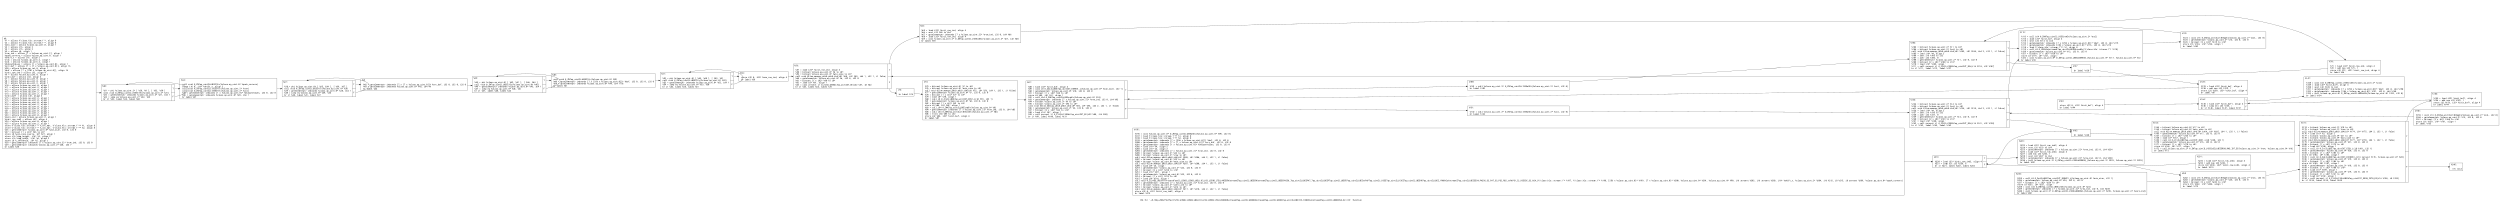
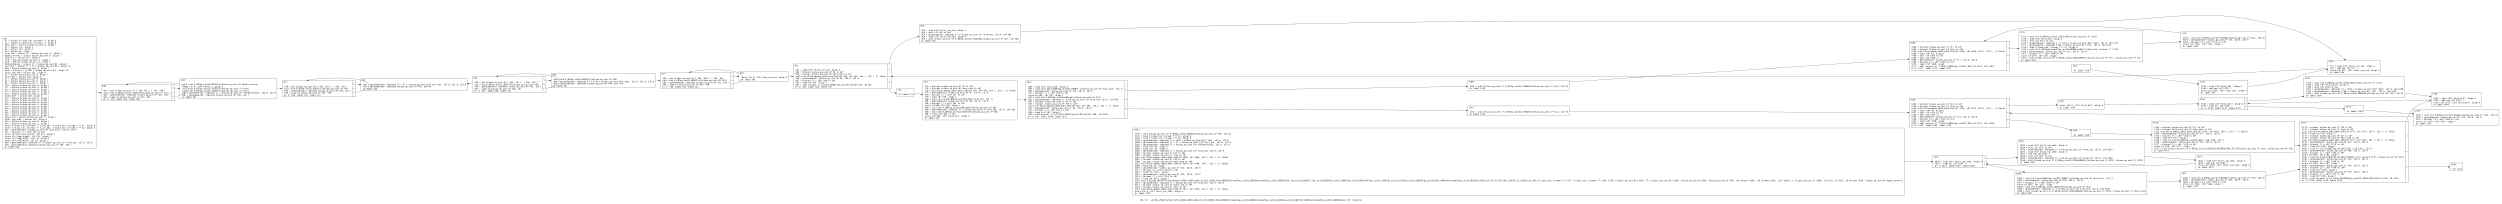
  digraph {
    fontname="Roboto Mono"
    label="CFG for '_ZL126p_ZN2xf9xFfast7x7ILi256ELi256ELi0ELi1ELi1ELi259ELi7ELi49EEER6streamI7ap_uintILi8EEER6streamI7ap_uintILi8EEE7ap_uintILi8EEtth_1RN3hls6streamI7ap_uintILi8EEEES4_S2_tth' function"
    rankdir=LR
    node [fontname="Roboto Mono" shape=record]
    edge [fontname="Roboto Mono"]
-   n1 [label="{%0:\l  %1 = alloca %\"class.hls::stream.1\"*, align 8\l  %2 = alloca %\"class.hls::stream.1\"*, align 8\l  %win_size = alloca %class.ap_uint.0, align 1\l  %3 = alloca i16, align 2\l  %4 = alloca i16, align 2\l  %5 = alloca i8, align 1\l  %row_ind = alloca [7 x %class.ap_uint.2], align 1\l  %pack_corners = alloca %class.ap_uint.0, align 1\l  %shift_x = alloca i16, align 2\l  %row = alloca %class.ap_uint.2, align 1\l  %col = alloca %class.ap_uint.2, align 1\l  %OutputValues = alloca [1 x %class.ap_uint.0], align 1\l  %src_buf = alloca [7 x [7 x %class.ap_uint.0]], align 16\l  %P0 = alloca %class.ap_ret.0, align 1\l  %buf = alloca [7 x [256 x %class.ap_uint.0]], align 16\l  %init_row_ind = alloca i32, align 4\l  %6 = alloca %class.ap_uint.0, align 1\l  %init_buf = alloca i32, align 4\l  %7 = alloca %class.ap_uint.0, align 1\l  %8 = alloca %class.ap_uint.0, align 1\l  %9 = alloca %class.ap_uint.2, align 1\l  %10 = alloca %class.ap_uint.0, align 1\l  %11 = alloca %class.ap_uint.2, align 1\l  %12 = alloca %class.ap_uint.0, align 1\l  %13 = alloca %class.ap_uint.2, align 1\l  %14 = alloca %class.ap_uint.2, align 1\l  %init_buf1 = alloca i32, align 4\l  %15 = alloca %class.ap_uint.2, align 1\l  %16 = alloca %class.ap_uint.0, align 1\l  %17 = alloca %class.ap_uint.0, align 1\l  %18 = alloca %class.ap_uint.2, align 1\l  %19 = alloca %class.ap_uint.0, align 1\l  %20 = alloca %class.ap_uint.0, align 1\l  %21 = alloca %class.ap_uint.0, align 1\l  %22 = alloca %class.ap_uint.2, align 1\l  %23 = alloca %class.ap_uint.0, align 1\l  %zero_ind = alloca %class.ap_uint.2, align 1\l  %init_row_ind2 = alloca i32, align 4\l  %24 = alloca %class.ap_uint.0, align 1\l  %25 = alloca %class.ap_uint.2, align 1\l  store %\"class.hls::stream.1\"* %_src_mat, %\"class.hls::stream.1\"** %1, align 8\l  store %\"class.hls::stream.1\"* %_out_mat, %\"class.hls::stream.1\"** %2, align 8\l  %26 = getelementptr %class.ap_uint.0* %win_size, i32 0, i32 0\l  %27 = bitcast [1 x i8]* %26 to i8*\l  store i8 %win_size.coerce, i8* %27, align 1\l  store i16 %img_height, i16* %3, align 2\l  store i16 %img_width, i16* %4, align 2\l  store i8 %_threshold, i8* %5, align 1\l  %28 = getelementptr inbounds [7 x %class.ap_uint.2]* %row_ind, i32 0, i32 0\l  %29 = getelementptr inbounds %class.ap_uint.2* %28, i64 7\l  br label %30\l}"]
+   n1 [label="{%0:\l  %1 = alloca %\"class.hls::stream.1\"*, align 8\l  %2 = alloca %\"class.hls::stream.1\"*, align 8\l  %win_size = alloca %class.ap_uint.0, align 1\l  %3 = alloca i16, align 2\l  %4 = alloca i16, align 2\l  %5 = alloca i8, align 1\l  %row_ind = alloca [7 x %class.ap_uint.2], align 1\l  %pack_corners = alloca %class.ap_uint.0, align 1\l  %shift_x = alloca i16, align 2\l  %row = alloca %class.ap_uint.2, align 1\l  %col = alloca %class.ap_uint.2, align 1\l  %OutputValues = alloca [1 x %class.ap_uint.0], align 1\l  %src_buf = alloca [7 x [7 x %class.ap_uint.0]], align 16\l  %P0 = alloca %class.ap_uint.0, align 1\l  %buf = alloca [7 x [256 x %class.ap_uint.0]], align 16\l  %init_row_ind = alloca i32, align 4\l  %6 = alloca %class.ap_uint.0, align 1\l  %init_buf = alloca i32, align 4\l  %7 = alloca %class.ap_uint.0, align 1\l  %8 = alloca %class.ap_uint.0, align 1\l  %9 = alloca %class.ap_uint.2, align 1\l  %10 = alloca %class.ap_uint.0, align 1\l  %11 = alloca %class.ap_uint.2, align 1\l  %12 = alloca %class.ap_uint.0, align 1\l  %13 = alloca %class.ap_uint.2, align 1\l  %14 = alloca %class.ap_uint.2, align 1\l  %init_buf1 = alloca i32, align 4\l  %15 = alloca %class.ap_uint.2, align 1\l  %16 = alloca %class.ap_uint.0, align 1\l  %17 = alloca %class.ap_uint.0, align 1\l  %18 = alloca %class.ap_uint.2, align 1\l  %19 = alloca %class.ap_uint.0, align 1\l  %20 = alloca %class.ap_uint.0, align 1\l  %21 = alloca %class.ap_uint.0, align 1\l  %22 = alloca %class.ap_uint.2, align 1\l  %23 = alloca %class.ap_uint.0, align 1\l  %zero_ind = alloca %class.ap_uint.2, align 1\l  %init_row_ind2 = alloca i32, align 4\l  %24 = alloca %class.ap_uint.0, align 1\l  %25 = alloca %class.ap_uint.2, align 1\l  store %\"class.hls::stream.1\"* %_src_mat, %\"class.hls::stream.1\"** %1, align 8\l  store %\"class.hls::stream.1\"* %_out_mat, %\"class.hls::stream.1\"** %2, align 8\l  %26 = getelementptr %class.ap_uint.0* %win_size, i32 0, i32 0\l  %27 = bitcast [1 x i8]* %26 to i8*\l  store i8 %win_size.coerce, i8* %27, align 1\l  store i16 %img_height, i16* %3, align 2\l  store i16 %img_width, i16* %4, align 2\l  store i8 %_threshold, i8* %5, align 1\l  %28 = getelementptr inbounds [7 x %class.ap_uint.2]* %row_ind, i32 0, i32 0\l  %29 = getelementptr inbounds %class.ap_uint.2* %28, i64 7\l  br label %30\l}"]
    n2 [label="{%30:\l\l  %31 = phi %class.ap_uint.2* [ %28, %0 ], [ %32, %30 ]\l  call void @_ZN7ap_uintILi13EEC1Ev(%class.ap_uint.2* %31)\l  %32 = getelementptr inbounds %class.ap_uint.2* %31, i64 1\l  %33 = icmp eq %class.ap_uint.2* %32, %29\l  br i1 %33, label %34, label %30\l|{<s0>T|<s1>F}}"]
    n3 [label="{%34:\l\l  call void @_ZN7ap_uintILi8EEC1Ev(%class.ap_uint.0* %pack_corners)\l  store i16 0, i16* %shift_x, align 2\l  call void @_ZN7ap_uintILi13EEC1Ev(%class.ap_uint.2* %row)\l  call void @_ZN7ap_uintILi13EEC1Ev(%class.ap_uint.2* %col)\l  %35 = getelementptr inbounds [1 x %class.ap_uint.0]* %OutputValues, i32 0, i32 0\l  %36 = getelementptr inbounds %class.ap_uint.0* %35, i64 1\l  br label %37\l}"]
    n4 [label="{%37:\l\l  %38 = phi %class.ap_uint.0* [ %35, %34 ], [ %39, %37 ]\l  call void @_ZN7ap_uintILi8EEC1Ev(%class.ap_uint.0* %38)\l  %39 = getelementptr inbounds %class.ap_uint.0* %38, i64 1\l  %40 = icmp eq %class.ap_uint.0* %39, %36\l  br i1 %40, label %41, label %37\l|{<s0>T|<s1>F}}"]
    n5 [label="{%41:\l\l  %42 = getelementptr inbounds [7 x [7 x %class.ap_uint.0]]* %src_buf, i32 0, i32 0, i32 0\l  %43 = getelementptr inbounds %class.ap_uint.0* %42, i64 49\l  br label %44\l}"]
    n6 [label="{%44:\l\l  %45 = phi %class.ap_uint.0* [ %42, %41 ], [ %46, %44 ]\l  call void @_ZN7ap_uintILi8EEC1Ev(%class.ap_uint.0* %45)\l  %46 = getelementptr inbounds %class.ap_uint.0* %45, i64 1\l  %47 = icmp eq %class.ap_uint.0* %46, %43\l  br i1 %47, label %48, label %44\l|{<s0>T|<s1>F}}"]
    n7 [label="{%48:\l\l  call void @_ZN7ap_uintILi8EEC1Ev(%class.ap_uint.0* %P0)\l  %49 = getelementptr inbounds [7 x [256 x %class.ap_uint.0]]* %buf, i32 0, i32 0, i32 0\l  %50 = getelementptr inbounds %class.ap_uint.0* %49, i64 1792\l  br label %51\l}"]
    n8 [label="{%51:\l\l  %52 = phi %class.ap_uint.0* [ %49, %48 ], [ %53, %51 ]\l  call void @_ZN7ap_uintILi8EEC1Ev(%class.ap_uint.0* %52)\l  %53 = getelementptr inbounds %class.ap_uint.0* %52, i64 1\l  %54 = icmp eq %class.ap_uint.0* %53, %50\l  br i1 %54, label %55, label %51\l|{<s0>T|<s1>F}}"]
    n9 [label="{%55:\l\l  store i32 0, i32* %nsw_row_ind, align 4\l  br label %56\l}"]
    n10 [label="{%56:\l\l  %57 = load i32* %init_row_ind, align 4\l  %58 = bitcast %class.ap_uint.0* %6 to i8*\l  %59 = bitcast %class.ap_uint.0* %win_size to i8*\l  call void @llvm.memcpy.p0i8.p0i8.i64(i8* %58, i8* %59, i64 1, i32 1, i1 false)\l  %60 = getelementptr %class.ap_uint.0* %6, i32 0, i32 0\l  %61 = bitcast [1 x i8]* %60 to i8*\l  %62 = load i8* %61, align 1\l  %63 = call zeroext i1 @_ZltILi8EEbi7ap_uintIXT_EE(i32 %57, i8 %62)\l  br i1 %63, label %64, label %73\l|{<s0>T|<s1>F}}"]
    n11 [label="{%64:\l\l  %65 = load i32* %init_row_ind, align 4\l  %66 = sext i32 %65 to i64\l  %67 = getelementptr inbounds [7 x %class.ap_uint.2]* %row_ind, i32 0, i64 %66\l  %68 = load i32* %init_row_ind, align 4\l  %69 = call %class.ap_uint.2* @_ZN7ap_uintILi13EEaSEi(%class.ap_uint.2* %67, i32 %68)\l  br label %70\l}"]
    n12 [label="{%73:\l\l  br label %74\l}"]
    n13 [label="{%70:\l\l  %71 = load i32* %init_row_ind, align 4\l  %72 = add nsw i32 %71, 1\l  store i32 %72, i32* %init_row_ind, align 4\l  br label %56\l}"]
    n14 [label="{%74:\l\l  %75 = bitcast %class.ap_uint.0* %7 to i8*\l  %76 = bitcast %class.ap_uint.0* %win_size to i8*\l  call void @llvm.memcpy.p0i8.p0i8.i64(i8* %75, i8* %76, i64 1, i32 1, i1 false)\l  %77 = getelementptr %class.ap_uint.0* %7, i32 0, i32 0\l  %78 = bitcast [1 x i8]* %77 to i8*\l  %79 = load i8* %78, align 1\l  %80 = call i8 @_ZrsILi8EE7ap_uintIXT_EES1_i(i8 %79, i32 1)\l  %81 = getelementptr %class.ap_uint.0* %8, i32 0, i32 0\l  %82 = bitcast [1 x i8]* %81 to i8*\l  store i8 %80, i8* %82, align 1\l  %83 = call i64 @_ZNK7ap_uintILi8EEcvmEv(%class.ap_uint.0* %8)\l  %84 = getelementptr inbounds [7 x %class.ap_uint.2]* %row_ind, i32 0, i64 %83\l  %85 = call i64 @_ZNK7ap_uintILi13EEcvmEv(%class.ap_uint.2* %84)\l  %86 = trunc i64 %85 to i32\l  store i32 %86, i32* %init_buf, align 4\l  br label %87\l}"]
    n15 [label="{%87:\l\l  %88 = load i32* %init_buf, align 4\l  %89 = call i8 @_ZmiILi8EE7ap_uintIXT_EERKS1_i(%class.ap_uint.0* %win_size, i32 1)\l  %90 = getelementptr %class.ap_uint.0* %10, i32 0, i32 0\l  %91 = bitcast [1 x i8]* %90 to i8*\l  store i8 %89, i8* %91, align 1\l  %92 = call i64 @_ZNK7ap_uintILi8EEcvmEv(%class.ap_uint.0* %10)\l  %93 = getelementptr inbounds [7 x %class.ap_uint.2]* %row_ind, i32 0, i64 %92\l  %94 = bitcast %class.ap_uint.2* %9 to i8*\l  %95 = bitcast %class.ap_uint.2* %93 to i8*\l  call void @llvm.memcpy.p0i8.p0i8.i64(i8* %94, i8* %95, i64 2, i32 1, i1 false)\l  %96 = getelementptr %class.ap_uint.2* %9, i32 0, i32 0\l  %97 = bitcast [2 x i8]* %96 to i16*\l  %98 = load i16* %97, align 1\l  %99 = call zeroext i1 @_ZltILi13EEbi7ap_uintIXT_EE(i32 %88, i16 %98)\l  br i1 %99, label %100, label %131\l|{<s0>T|<s1>F}}"]
    n16 [label="{%100:\l\l  %101 = call %class.ap_uint.2* @_ZN7ap_uintILi13EEaSEi(%class.ap_uint.2* %col, i32 0)\l  br label %102\l}"]
    n17 [label="{%131:\l\l  %132 = call %class.ap_uint.2* @_ZN7ap_uintILi13EEaSEi(%class.ap_uint.2* %col, i32 0)\l  br label %133\l}"]
    n18 [label="{%102:\l\l  %103 = bitcast %class.ap_uint.2* %11 to i8*\l  %104 = bitcast %class.ap_uint.2* %col to i8*\l  call void @llvm.memcpy.p0i8.p0i8.i64(i8* %103, i8* %104, i64 2, i32 1, i1 false)\l  %105 = load i16* %4, align 2\l  %106 = zext i16 %105 to i32\l  %107 = ashr i32 %106, 0\l  %108 = getelementptr %class.ap_uint.2* %11, i32 0, i32 0\l  %109 = bitcast [2 x i8]* %108 to i16*\l  %110 = load i16* %109, align 1\l  %111 = call zeroext i1 @_ZltILi13EEb7ap_uintIXT_EEi(i16 %110, i32 %107)\l  br i1 %111, label %112, label %127\l|{<s0>T|<s1>F}}"]
    n19 [label="{%133:\l\l  %134 = bitcast %class.ap_uint.2* %14 to i8*\l  %135 = bitcast %class.ap_uint.2* %col to i8*\l  call void @llvm.memcpy.p0i8.p0i8.i64(i8* %134, i8* %135, i64 2, i32 1, i1 false)\l  %136 = load i16* %4, align 2\l  %137 = zext i16 %136 to i32\l  %138 = ashr i32 %137, 0\l  %139 = getelementptr %class.ap_uint.2* %14, i32 0, i32 0\l  %140 = bitcast [2 x i8]* %139 to i16*\l  %141 = load i16* %140, align 1\l  %142 = call zeroext i1 @_ZltILi13EEb7ap_uintIXT_EEi(i16 %141, i32 %138)\l  br i1 %142, label %143, label %162\l|{<s0>T|<s1>F}}"]
    n20 [label="{%112:\l\l  %113 = call i64 @_ZNK7ap_uintILi13EEcvmEv(%class.ap_uint.2* %col)\l  %114 = load i32* %init_buf, align 4\l  %115 = sext i32 %114 to i64\l  %116 = getelementptr inbounds [7 x [256 x %class.ap_uint.0]]* %buf, i32 0, i64 %115\l  %117 = getelementptr inbounds [256 x %class.ap_uint.0]* %116, i32 0, i64 %113\l  %118 = load %\"class.hls::stream.1\"** %1, align 8\l  %119 = call i8 @_ZN3hls6streamI7ap_uintILi8EEE4readEv(%\"class.hls::stream.1\"* %118)\l  %120 = getelementptr %class.ap_uint.0* %12, i32 0, i32 0\l  %121 = bitcast [1 x i8]* %120 to i8*\l  store i8 %119, i8* %121, align 1\l  %122 = call %class.ap_uint.0* @_ZN7ap_uintILi8EEaSERKS0_(%class.ap_uint.0* %117, %class.ap_uint.0* %12)\l  br label %123\l}"]
    n21 [label="{%127:\l\l  br label %128\l}"]
    n22 [label="{%143:\l\l  store i32 0, i32* %init_buf1, align 4\l  br label %144\l}"]
    n23 [label="{%162:\l\l  br label %168\l}"]
    n24 [label="{%123:\l\l  %124 = call i16 @_ZN7ap_uintILi13EEppEi(%class.ap_uint.2* %col, i32 0)\l  %125 = getelementptr %class.ap_uint.2* %13, i32 0, i32 0\l  %126 = bitcast [2 x i8]* %125 to i16*\l  store i16 %124, i16* %126, align 1\l  br label %102\l}"]
    n25 [label="{%128:\l\l  %129 = load i32* %init_buf, align 4\l  %130 = add nsw i32 %129, 1\l  store i32 %130, i32* %init_buf, align 4\l  br label %87\l}"]
    n26 [label="{%144:\l\l  %145 = load i32* %init_buf1, align 4\l  %146 = icmp slt i32 %145, 3\l  br i1 %146, label %147, label %157\l|{<s0>T|<s1>F}}"]
    n27 [label="{%163:\l\l  %164 = bitcast %class.ap_uint.0* %17 to i8*\l  %165 = bitcast %class.ap_uint.0* %win_size to i8*\l  call void @llvm.memcpy.p0i8.p0i8.i64(i8* %164, i8* %165, i64 1, i32 1, i1 false)\l  %166 = getelementptr %class.ap_uint.0* %17, i32 0, i32 0\l  %167 = bitcast [1 x i8]* %166 to i8*\l  %168 = load i8* %167, align 1\l  %169 = call i8 @_ZrsILi8EE7ap_uintIXT_EES1_i(i8 %168, i32 1)\l  %170 = getelementptr %class.ap_uint.0* %16, i32 0, i32 0\l  %171 = bitcast [1 x i8]* %170 to i8*\l  store i8 %169, i8* %171, align 1\l  %172 = call %class.ap_uint.2* @_ZN7ap_uintILi13EEaSILi8EEERS0_RKS_IXT_EE(%class.ap_uint.2* %row, %class.ap_uint.0* %16)\l  br label %173\l}"]
    n28 [label="{%147:\l\l  %148 = call i64 @_ZNK7ap_uintILi13EEcvmEv(%class.ap_uint.2* %col)\l  %149 = load i32* %init_buf1, align 4\l  %150 = sext i32 %149 to i64\l  %151 = getelementptr inbounds [7 x [256 x %class.ap_uint.0]]* %buf, i32 0, i64 %150\l  %152 = getelementptr inbounds [256 x %class.ap_uint.0]* %151, i32 0, i64 %148\l  %153 = call %class.ap_uint.0* @_ZN7ap_uintILi8EEaSEi(%class.ap_uint.0* %152, i32 0)\l  br label %154\l}"]
+   n29 [label="{%157:\l\l  br label %158\l}"]
    n30 [label="{%173:\l\l  %174 = bitcast %class.ap_uint.2* %18 to i8*\l  %175 = bitcast %class.ap_uint.2* %row to i8*\l  call void @llvm.memcpy.p0i8.p0i8.i64(i8* %174, i8* %175, i64 2, i32 1, i1 false)\l  %176 = load i16* %3, align 2\l  %177 = bitcast %class.ap_uint.0* %21 to i8*\l  %178 = bitcast %class.ap_uint.0* %win_size to i8*\l  call void @llvm.memcpy.p0i8.p0i8.i64(i8* %177, i8* %178, i64 1, i32 1, i1 false)\l  %179 = getelementptr %class.ap_uint.0* %21, i32 0, i32 0\l  %180 = bitcast [1 x i8]* %179 to i8*\l  %181 = load i8* %180, align 1\l  %182 = call i8 @_ZrsILi8EE7ap_uintIXT_EES1_i(i8 %181, i32 1)\l  %183 = getelementptr %class.ap_uint.0* %20, i32 0, i32 0\l  %184 = bitcast [1 x i8]* %183 to i8*\l  store i8 %182, i8* %184, align 1\l  %185 = call i8 @_ZplILi8EE7ap_uintIXT_EEtRKS1_(i16 zeroext %176, %class.ap_uint.0* %20)\l  %186 = getelementptr %class.ap_uint.0* %19, i32 0, i32 0\l  %187 = bitcast [1 x i8]* %186 to i8*\l  store i8 %185, i8* %187, align 1\l  %188 = getelementptr %class.ap_uint.2* %18, i32 0, i32 0\l  %189 = bitcast [2 x i8]* %188 to i16*\l  %190 = load i16* %189, align 1\l  %191 = getelementptr %class.ap_uint.0* %19, i32 0, i32 0\l  %192 = bitcast [1 x i8]* %191 to i8*\l  %193 = load i8* %192, align 1\l  %194 = call zeroext i1 @_ZltILi13ELi8EEb7ap_uintIXT_EES0_IXT0_EE(i16 %190, i8 %193)\l  br i1 %194, label %195, label %245\l|{<s0>T|<s1>F}}"]
    n31 [label="{%154:\l\l  %155 = load i32* %init_buf1, align 4\l  %156 = add nsw i32 %155, 1\l  store i32 %156, i32* %init_buf1, align 4\l  br label %144\l}"]
    n32 [label="{%158:\l\l  %159 = call i16 @_ZN7ap_uintILi13EEppEi(%class.ap_uint.2* %col, i32 0)\l  %160 = getelementptr %class.ap_uint.2* %15, i32 0, i32 0\l  %161 = bitcast [2 x i8]* %160 to i16*\l  store i16 %159, i16* %161, align 1\l  br label %133\l}"]
    n33 [label="{%245:\l\l  ret void\l}"]
    n34 [label="{%195:\l\l  %196 = call %class.ap_uint.0* @_ZN7ap_uintILi8EEaSEi(%class.ap_uint.0* %P0, i32 0)\l  %197 = load %\"class.hls::stream.1\"** %1, align 8\l  %198 = load %\"class.hls::stream.1\"** %2, align 8\l  %199 = getelementptr inbounds [7 x [256 x %class.ap_uint.0]]* %buf, i32 0, i32 0\l  %200 = getelementptr inbounds [7 x [7 x %class.ap_uint.0]]* %src_buf, i32 0, i32 0\l  %201 = getelementptr inbounds [1 x %class.ap_uint.0]* %OutputValues, i32 0, i32 0\l  %202 = load i16* %4, align 2\l  %203 = load i16* %3, align 2\l  %204 = getelementptr inbounds [7 x %class.ap_uint.2]* %row_ind, i32 0, i32 0\l  %205 = bitcast %class.ap_uint.2* %22 to i8*\l  %206 = bitcast %class.ap_uint.2* %row to i8*\l  call void @llvm.memcpy.p0i8.p0i8.i64(i8* %205, i8* %206, i64 2, i32 1, i1 false)\l  %207 = bitcast %class.ap_uint.0* %23 to i8*\l  %208 = bitcast %class.ap_uint.0* %win_size to i8*\l  call void @llvm.memcpy.p0i8.p0i8.i64(i8* %207, i8* %208, i64 1, i32 1, i1 false)\l  %209 = load i8* %5, align 1\l  %210 = getelementptr %class.ap_uint.2* %22, i32 0, i32 0\l  %211 = bitcast [2 x i8]* %210 to i16*\l  %212 = load i16* %211, align 1\l  %213 = getelementptr %class.ap_uint.0* %23, i32 0, i32 0\l  %214 = bitcast [1 x i8]* %213 to i8*\l  %215 = load i8* %214, align 1\l  call void @_ZL245p_ZN2xf11ProcessFastILi256ELi256ELi0ELi1ELi1ELi259ELi7ELi49EEER6streamI7ap_uintILi8EEER6streamI7ap_uintILi8EEEPA256_7ap_uintILi8EEPA7_7ap_uintILi8EEP7ap_uintILi8EER7ap_uintILi8EEttRtP7ap_uintILi13EE7ap_uintILi13EE7ap_uintILi8EEhR7ap_uintILi8EE_1RN3hls6streamI7ap_uintILi8EEEES4_PA256_S2_PA7_S2_PS2_RS2_ttRtPS1_ILi13EESC_S2_hSA_(%\"class.hls::stream.1\"* %197, %\"class.hls::stream.1\"* %198, [256 x %class.ap_uint.0]* %199, [7 x %class.ap_uint.0]* %200, %class.ap_uint.0* %201, %class.ap_uint.0* %P0, i16 zeroext %202, i16 zeroext %203, i16* %shift_x, %class.ap_uint.2* %204, i16 %212, i8 %215, i8 zeroext %209, %class.ap_uint.0* %pack_corners)\l  %216 = getelementptr inbounds [7 x %class.ap_uint.2]* %row_ind, i32 0, i64 0\l  %217 = bitcast %class.ap_uint.2* %zero_ind to i8*\l  %218 = bitcast %class.ap_uint.2* %216 to i8*\l  call void @llvm.memcpy.p0i8.p0i8.i64(i8* %217, i8* %218, i64 2, i32 1, i1 false)\l  store i32 0, i32* %init_row_ind2, align 4\l  br label %219\l}"]
    n35 [label="{%219:\l\l  %220 = load i32* %init_row_ind2, align 4\l  %221 = icmp slt i32 %220, 6\l  br i1 %221, label %222, label %234\l|{<s0>T|<s1>F}}"]
    n36 [label="{%222:\l\l  %223 = load i32* %init_row_ind2, align 4\l  %224 = sext i32 %223 to i64\l  %225 = getelementptr inbounds [7 x %class.ap_uint.2]* %row_ind, i32 0, i64 %224\l  %226 = load i32* %init_row_ind2, align 4\l  %227 = add nsw i32 %226, 1\l  %228 = sext i32 %227 to i64\l  %229 = getelementptr inbounds [7 x %class.ap_uint.2]* %row_ind, i32 0, i64 %228\l  %230 = call %class.ap_uint.2* @_ZN7ap_uintILi13EEaSERKS0_(%class.ap_uint.2* %225, %class.ap_uint.2* %229)\l  br label %231\l}"]
    n37 [label="{%234:\l\l  %235 = call i8 @_ZmiILi8EE7ap_uintIXT_EERKS1_i(%class.ap_uint.0* %win_size, i32 1)\l  %236 = getelementptr %class.ap_uint.0* %24, i32 0, i32 0\l  %237 = bitcast [1 x i8]* %236 to i8*\l  store i8 %235, i8* %237, align 1\l  %238 = call i64 @_ZNK7ap_uintILi8EEcvmEv(%class.ap_uint.0* %24)\l  %239 = getelementptr inbounds [7 x %class.ap_uint.2]* %row_ind, i32 0, i64 %238\l  %240 = call %class.ap_uint.2* @_ZN7ap_uintILi13EEaSERKS0_(%class.ap_uint.2* %239, %class.ap_uint.2* %zero_ind)\l  br label %241\l}"]
    n38 [label="{%231:\l\l  %232 = load i32* %init_row_ind2, align 4\l  %233 = add nsw i32 %232, 1\l  store i32 %233, i32* %init_row_ind2, align 4\l  br label %219\l}"]
    n39 [label="{%241:\l\l  %242 = call i16 @_ZN7ap_uintILi13EEppEi(%class.ap_uint.2* %row, i32 0)\l  %243 = getelementptr %class.ap_uint.2* %25, i32 0, i32 0\l  %244 = bitcast [2 x i8]* %243 to i16*\l  store i16 %242, i16* %244, align 1\l  br label %173\l}"]
    n1 -> n2
    n2 -> n2 [tailport=s1]
    n2 -> n3 [tailport=s0]
    n3 -> n4
    n4 -> n4 [tailport=s1]
    n4 -> n5 [tailport=s0]
-   n5 -> n6
+   n6 -> n5
    n6 -> n6 [tailport=s1]
    n6 -> n7 [tailport=s0]
    n7 -> n8
    n8 -> n8 [tailport=s1]
    n8 -> n9 [tailport=s0]
    n9 -> n10
    n10 -> n11 [tailport=s0]
    n10 -> n12 [tailport=s1]
    n11 -> n13
    n12 -> n14
    n13 -> n10
    n14 -> n15
    n15 -> n16 [tailport=s0]
    n15 -> n17 [tailport=s1]
    n16 -> n18
    n17 -> n19
    n18 -> n20 [tailport=s0]
-   n18 -> n21 [tailport=s1]
-   n19 -> n20 [tailport=s0]
+   n19 -> n22 [tailport=s0]
    n19 -> n23 [tailport=s1]
    n20 -> n24
    n21 -> n25
    n22 -> n26
    n23 -> n27
    n24 -> n18
-   n25 -> n15
+   n25 -> n13
    n26 -> n28 [tailport=s0]
+   n26 -> n29 [tailport=s1]
    n27 -> n30
+   n28 -> n31
+   n29 -> n32
    n30 -> n31 [tailport=s0]
    n30 -> n33 [tailport=s1]
    n31 -> n26
    n32 -> n19
    n34 -> n35
    n35 -> n36 [tailport=s0]
-   n35 -> n23 [tailport=s1]
-   n36 -> n39
+   n35 -> n37 [tailport=s1]
+   n36 -> n38
    n37 -> n39
    n38 -> n35
    n39 -> n30
  }
